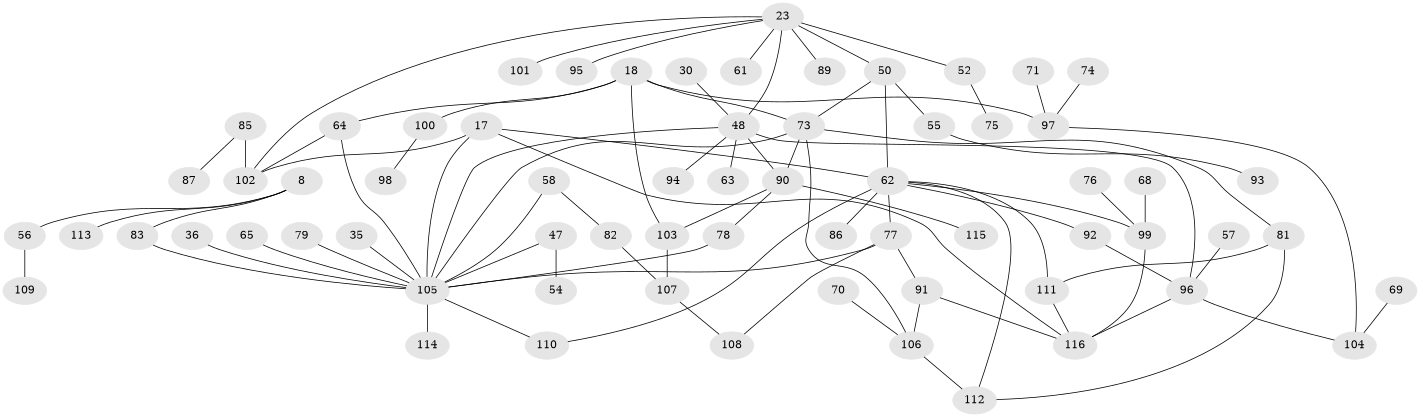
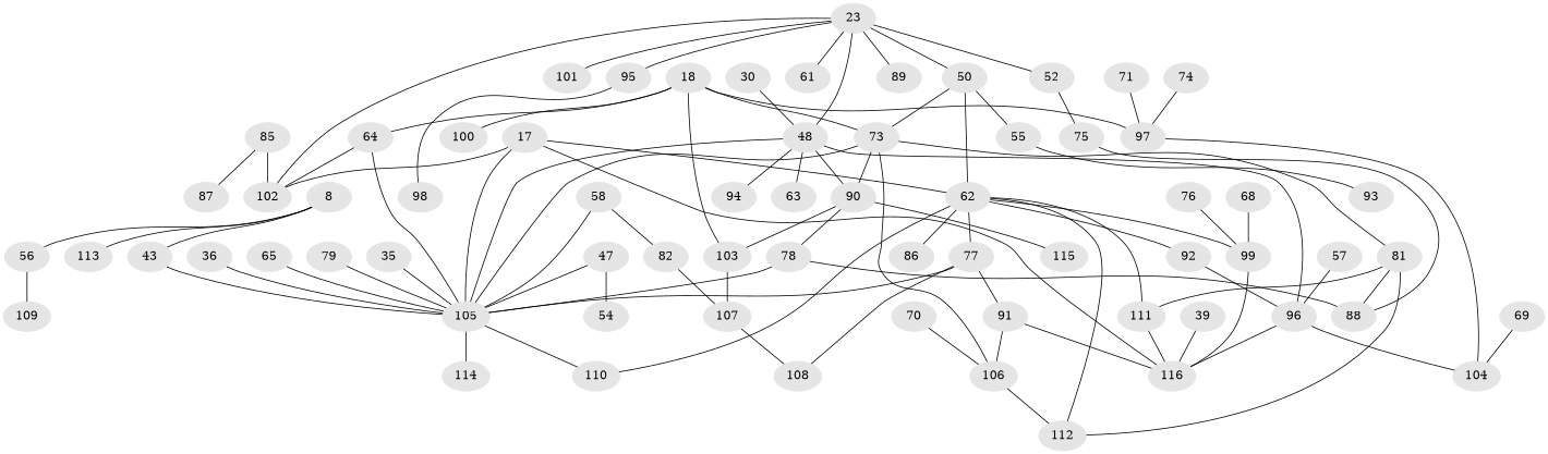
  graph {
    fontname="DejaVu Serif"
    node [color=gray90 fontname="DejaVu Serif" style=filled]
    edge [fontname="DejaVu Serif"]
    8
    56
-   83
+   83 [label=43]
    113
    109
    105 [super="+53+45+33"]
    102 [super="+7"]
    62 [super="+27+42"]
    77
    86
    92
    99 [super="+46"]
    110
    111
    112
    17
    116 [super="+25+26"]
    114
    18
    64
    73 [super="+13+43+54+67"]
    97 [super="+49"]
    100
    103 [super="+19"]
    90 [super="+44"]
    106 [super="+59+66"]
    81 [super="+60"]
    104
    107 [super="+37"]
    23 [super="+5"]
    48 [super="+9+20+21"]
    50 [super="+10"]
    52
    61
    89
    95
    101
    63
    94
    96 [super="+34+51"]
    55
    75
    98
    30
    35
    36
+   39
    47
    n49 [label=54]
    78
    115
    93
+   88
    57
    58
    82
    91
    108
    65
    68
    69
    70
    71
    74
    76
    79
    85
    87
    8 -- 56
    8 -- 83
    8 -- 113
    56 -- 109
    83 -- 105
    105 -- 110
    105 -- 114
    62 -- 77
    62 -- 86
    62 -- 92
    62 -- 99
    62 -- 110
    62 -- 111
    62 -- 112
    77 -- 105
    77 -- 91
    77 -- 108
    92 -- 96
    99 -- 116
    111 -- 116
    17 -- 105 [weight=3]
    17 -- 102 [weight=2]
    17 -- 62
    17 -- 116
    18 -- 64
    18 -- 73
    18 -- 97
    18 -- 100
    18 -- 103
    64 -- 105
    64 -- 102
    73 -- 105
    73 -- 90
    73 -- 106
    73 -- 81
    97 -- 104
    103 -- 107
    90 -- 103
    90 -- 78
    90 -- 115
    106 -- 112
    81 -- 111
    81 -- 112
+   81 -- 88
    107 -- 108
    23 -- 102
    23 -- 48 [weight=2]
    23 -- 50 [weight=2]
    23 -- 52
    23 -- 61
    23 -- 89
    23 -- 95
    23 -- 101
    48 -- 105
    48 -- 90
    48 -- 63
    48 -- 94
    48 -- 96
    50 -- 62 [weight=2]
    50 -- 73
    50 -- 55
    52 -- 75
-   100 -- 98
+   95 -- 98
    96 -- 116
    96 -- 104
    55 -- 93
+   75 -- 88
    30 -- 48
    35 -- 105
    36 -- 105
+   39 -- 116
    47 -- 105
    47 -- n49
    78 -- 105
+   78 -- 88
    57 -- 96
    58 -- 105
    58 -- 82
    82 -- 107
    91 -- 116
    91 -- 106
    65 -- 105
    68 -- 99
    69 -- 104
    70 -- 106
    71 -- 97
    74 -- 97
    76 -- 99
    79 -- 105
    85 -- 102 [weight=2]
    85 -- 87
  }
